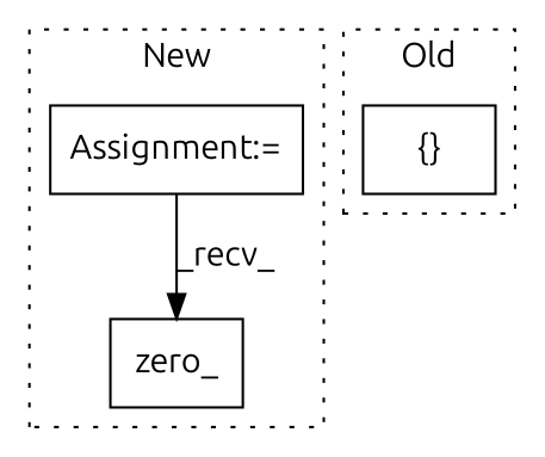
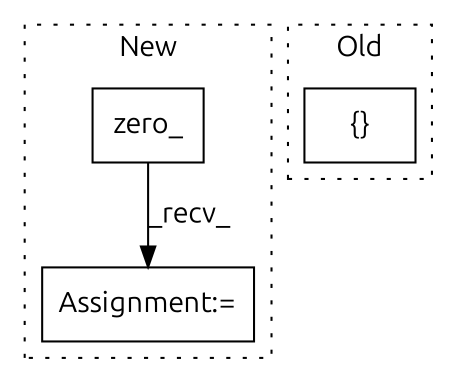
  digraph {
    fontname=Ubuntu
    node [shape=box fontname=Ubuntu]
    n1 [a=32 l=7 label=zero_ s=1041]
    n2 [a=7 l=1 label="Assignment:=" s=484]
    n3 [a=4 l=2 label="{}" s=502]
    subgraph cluster_1 {
      label=New
      style=dotted
      n1
      n2
    }
    subgraph cluster_2 {
      label=Old
      style=dotted
      n3
    }
-   n2 -> n1 [label=_recv_ fontname=Ubuntu]
+   n1 -> n2 [label=_recv_ fontname=Ubuntu]
  }
